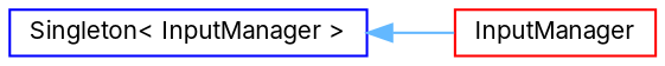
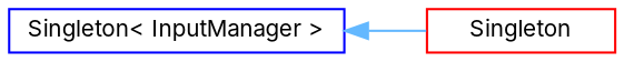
  digraph {
    rankdir=LR
    fontname=Inter
    node [fillcolor=white fontname=Inter fontsize=10 shape=box style=filled]
    n1 [color=blue height=0.2 label="Singleton\< InputManager \>" width=0.4]
-   n2 [color=red height=0.2 label=InputManager width=0.4]
+   n2 [color=red height=0.2 label=Singleton width=0.4]
    n1 -> n2 [color=steelblue1 dir=back fontname=Inter fontsize=10 labelfontname=Helvetica labelfontsize=10 style=solid]
  }
